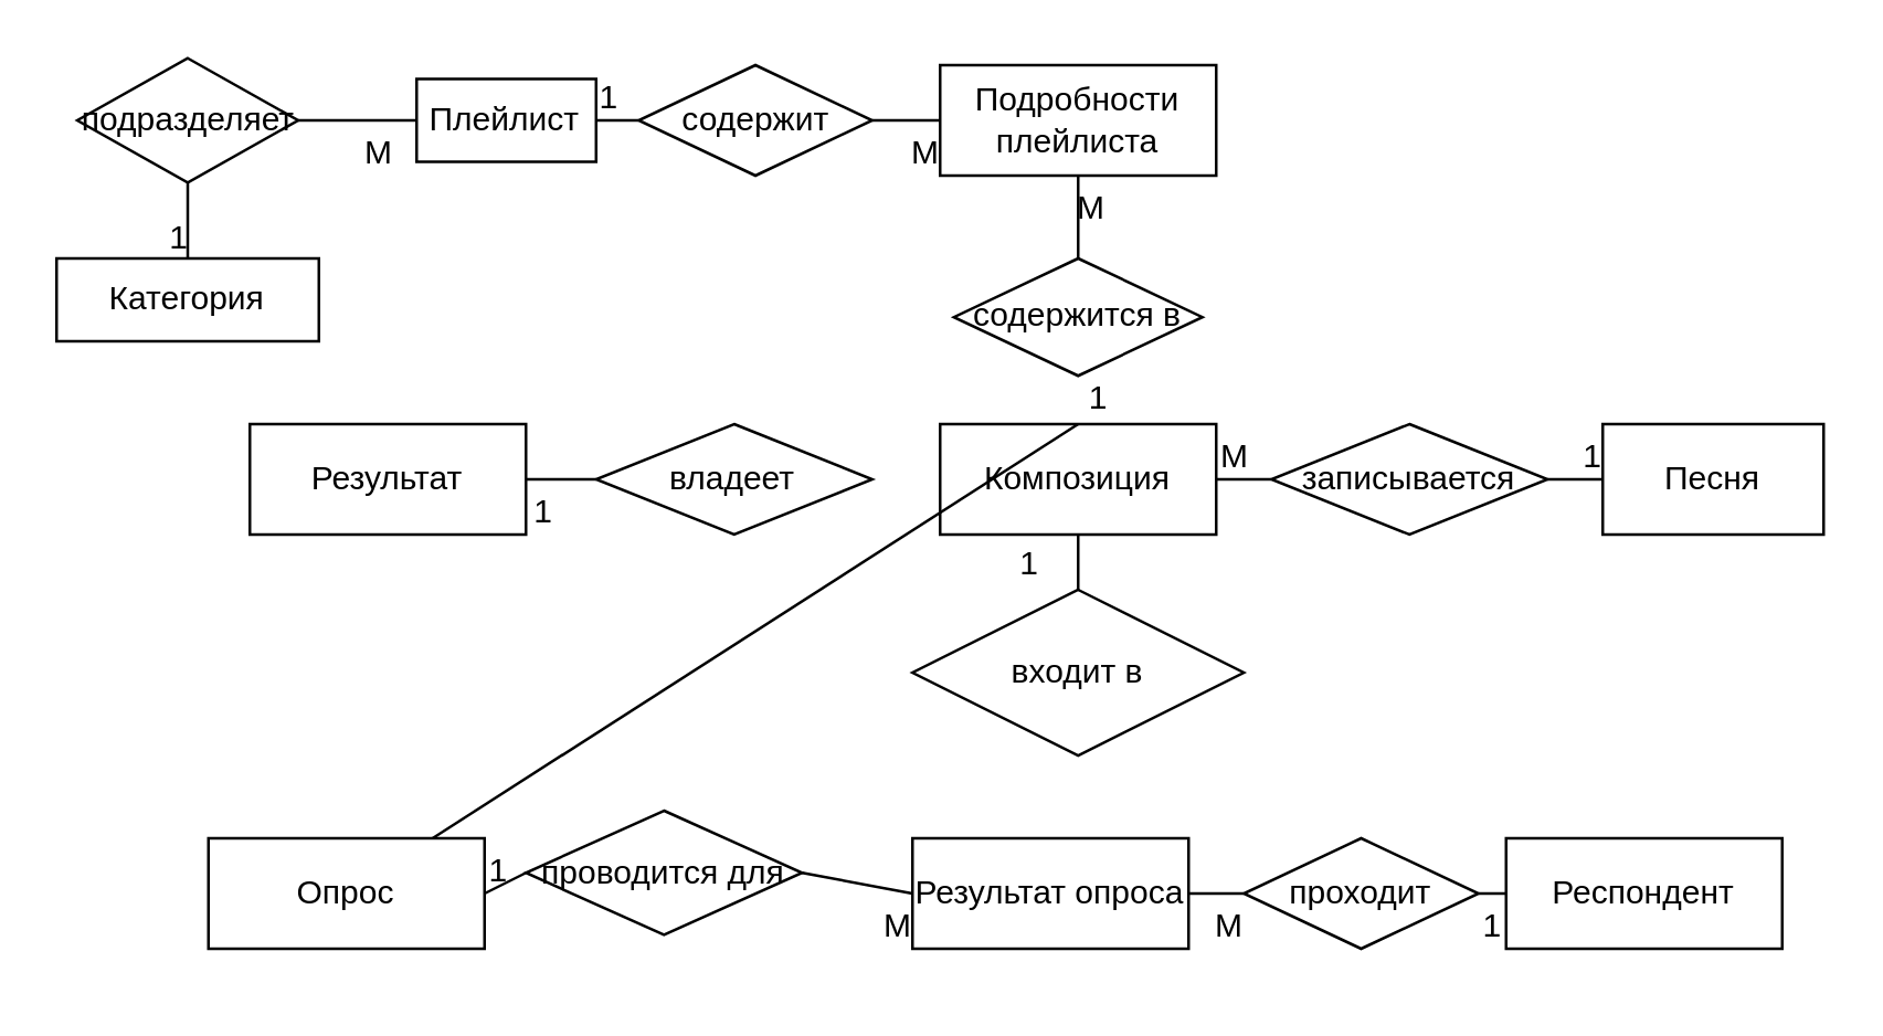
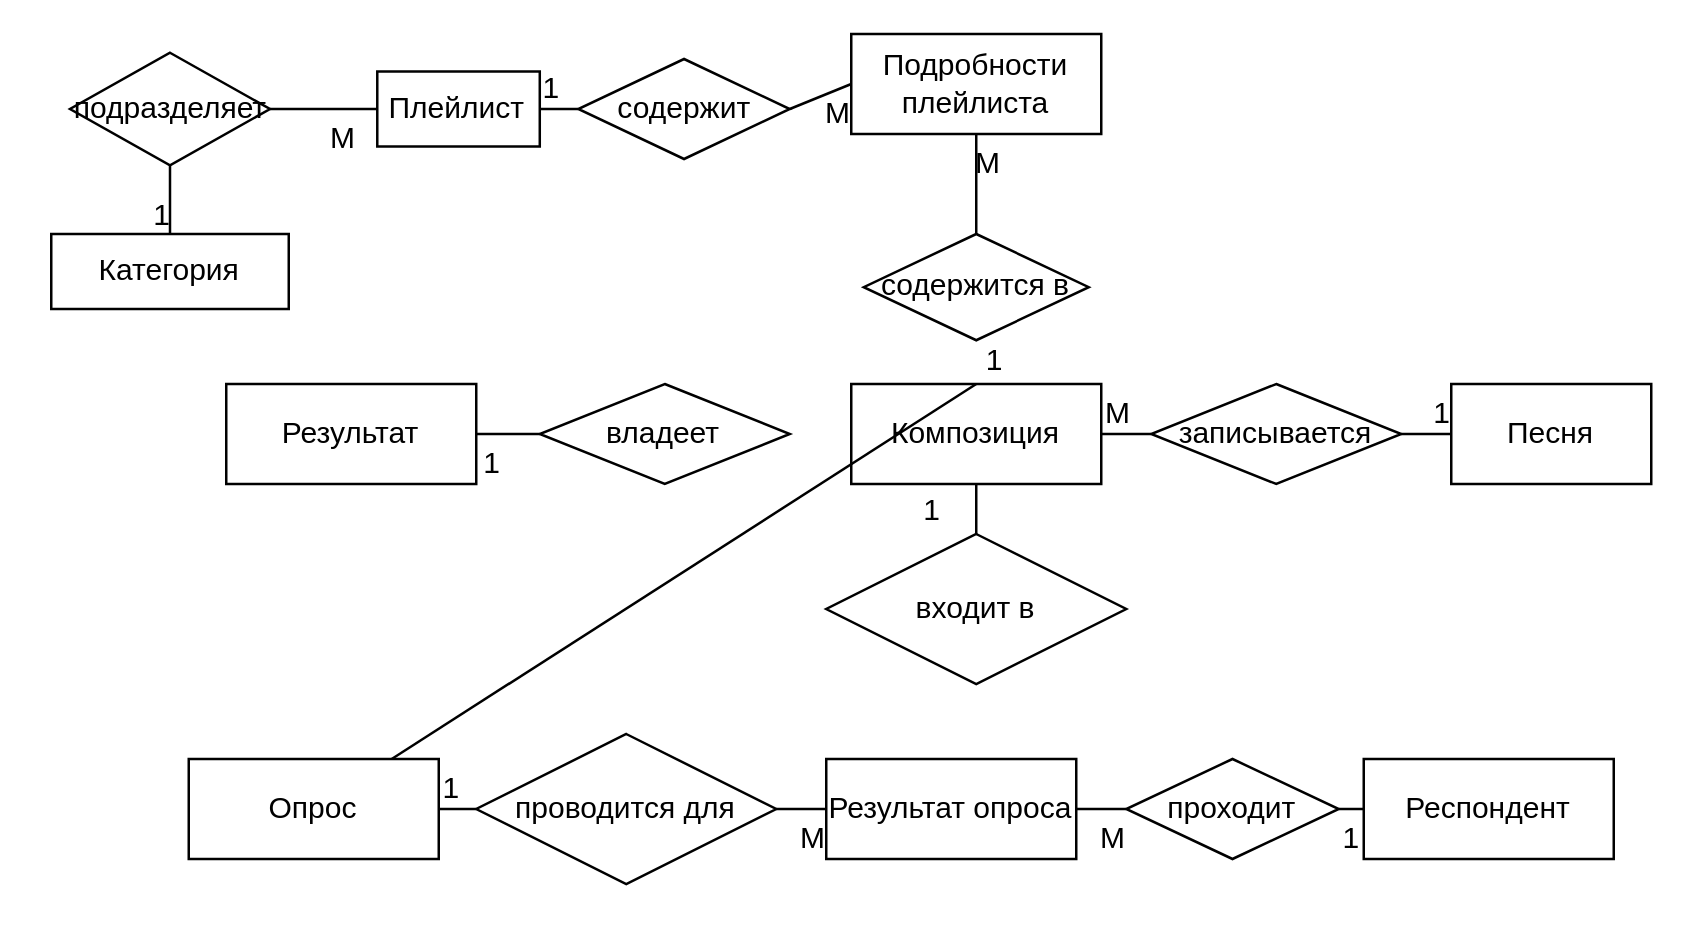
  <mxCell id="0" />
  <mxCell id="1" parent="0" />
  <mxCell id="2" value="Респондент" style="whiteSpace=wrap;html=1;align=center;" parent="1" vertex="1"><mxGeometry x="545" y="303" width="100" height="40" as="geometry" /></mxCell>
  <mxCell id="3" value="Результат опроса" style="whiteSpace=wrap;html=1;align=center;" parent="1" vertex="1"><mxGeometry x="330" y="303" width="100" height="40" as="geometry" /></mxCell>
  <mxCell id="4" value="Опрос" style="whiteSpace=wrap;html=1;align=center;" parent="1" vertex="1"><mxGeometry x="75" y="303" width="100" height="40" as="geometry" /></mxCell>
  <mxCell id="5" value="Плейлист" style="whiteSpace=wrap;html=1;align=center;" parent="1" vertex="1"><mxGeometry x="150.41" y="28" width="65" height="30" as="geometry" /></mxCell>
- <mxCell id="6" value="Подробности плейлиста" style="whiteSpace=wrap;html=1;align=center;" parent="1" vertex="1"><mxGeometry x="340" y="23" width="100" height="40" as="geometry" /></mxCell>
+ <mxCell id="6" value="Подробности плейлиста" style="whiteSpace=wrap;html=1;align=center;" parent="1" vertex="1"><mxGeometry x="340" y="13" width="100" height="40" as="geometry" /></mxCell>
  <mxCell id="7" value="" style="endArrow=none;html=1;rounded=0;startArrow=none;exitX=0.5;exitY=0;exitDx=0;exitDy=0;entryX=0.5;entryY=1;entryDx=0;entryDy=0;" parent="1" source="46" target="6" edge="1"><mxGeometry relative="1" as="geometry"><mxPoint x="170" y="6" as="sourcePoint" /><mxPoint x="390" y="93" as="targetPoint" /></mxGeometry></mxCell>
  <mxCell id="8" value="M" style="resizable=0;html=1;align=right;verticalAlign=bottom;" parent="7" connectable="0" vertex="1"><mxGeometry x="1" relative="1" as="geometry"><mxPoint x="10" y="20" as="offset" /></mxGeometry></mxCell>
  <mxCell id="9" value="" style="endArrow=none;html=1;rounded=0;entryX=0;entryY=0.5;entryDx=0;entryDy=0;startArrow=none;exitX=1;exitY=0.5;exitDx=0;exitDy=0;" parent="1" source="19" target="3" edge="1"><mxGeometry relative="1" as="geometry"><mxPoint x="215" y="353" as="sourcePoint" /><mxPoint x="605.73" y="378" as="targetPoint" /></mxGeometry></mxCell>
  <mxCell id="10" value="M" style="resizable=0;html=1;align=right;verticalAlign=bottom;" parent="9" connectable="0" vertex="1"><mxGeometry x="1" relative="1" as="geometry"><mxPoint y="20" as="offset" /></mxGeometry></mxCell>
  <mxCell id="11" value="" style="endArrow=none;html=1;rounded=0;exitX=0;exitY=0.5;exitDx=0;exitDy=0;startArrow=none;entryX=1;entryY=0.5;entryDx=0;entryDy=0;" parent="1" source="22" target="3" edge="1"><mxGeometry relative="1" as="geometry"><mxPoint x="209.678" y="303.712" as="sourcePoint" /><mxPoint x="275" y="443" as="targetPoint" /></mxGeometry></mxCell>
  <mxCell id="12" value="M" style="resizable=0;html=1;align=right;verticalAlign=bottom;" parent="11" connectable="0" vertex="1"><mxGeometry x="1" relative="1" as="geometry"><mxPoint x="20" y="20" as="offset" /></mxGeometry></mxCell>
  <mxCell id="13" value="" style="endArrow=none;html=1;rounded=0;exitX=1;exitY=0.5;exitDx=0;exitDy=0;entryX=0;entryY=0.5;entryDx=0;entryDy=0;startArrow=none;" parent="1" source="15" target="6" edge="1"><mxGeometry relative="1" as="geometry"><mxPoint x="245" y="233" as="sourcePoint" /><mxPoint x="405" y="233" as="targetPoint" /></mxGeometry></mxCell>
  <mxCell id="14" value="M" style="resizable=0;html=1;align=right;verticalAlign=bottom;" parent="13" connectable="0" vertex="1"><mxGeometry x="1" relative="1" as="geometry"><mxPoint y="20" as="offset" /></mxGeometry></mxCell>
  <mxCell id="15" value="содержит" style="shape=rhombus;perimeter=rhombusPerimeter;whiteSpace=wrap;html=1;align=center;" parent="1" vertex="1"><mxGeometry x="230.82" y="23" width="84.59" height="40" as="geometry" /></mxCell>
  <mxCell id="16" value="" style="endArrow=none;html=1;rounded=0;exitX=1;exitY=0.5;exitDx=0;exitDy=0;entryX=0;entryY=0.5;entryDx=0;entryDy=0;" parent="1" source="5" target="15" edge="1"><mxGeometry relative="1" as="geometry"><mxPoint x="5" y="298" as="sourcePoint" /><mxPoint x="5" y="153" as="targetPoint" /></mxGeometry></mxCell>
  <mxCell id="17" value="1" style="resizable=0;html=1;align=left;verticalAlign=bottom;" parent="16" connectable="0" vertex="1"><mxGeometry x="-1" relative="1" as="geometry" /></mxCell>
  <mxCell id="18" value="Категория" style="whiteSpace=wrap;html=1;align=center;" parent="1" vertex="1"><mxGeometry x="20" y="93" width="95" height="30" as="geometry" /></mxCell>
- <mxCell id="19" value="проводится для" style="shape=rhombus;perimeter=rhombusPerimeter;whiteSpace=wrap;html=1;align=center;" parent="1" vertex="1"><mxGeometry x="190" y="293" width="100" height="45" as="geometry" /></mxCell>
+ <mxCell id="19" value="проводится для" style="shape=rhombus;perimeter=rhombusPerimeter;whiteSpace=wrap;html=1;align=center;" parent="1" vertex="1"><mxGeometry x="190" y="293" width="120" height="60" as="geometry" /></mxCell>
  <mxCell id="20" value="" style="endArrow=none;html=1;rounded=0;entryX=0;entryY=0.5;entryDx=0;entryDy=0;exitX=1;exitY=0.5;exitDx=0;exitDy=0;" parent="1" source="4" target="19" edge="1"><mxGeometry relative="1" as="geometry"><mxPoint x="625.73" y="513" as="sourcePoint" /><mxPoint x="625.73" y="328" as="targetPoint" /></mxGeometry></mxCell>
  <mxCell id="21" value="1" style="resizable=0;html=1;align=left;verticalAlign=bottom;" parent="20" connectable="0" vertex="1"><mxGeometry x="-1" relative="1" as="geometry" /></mxCell>
  <mxCell id="22" value="проходит" style="shape=rhombus;perimeter=rhombusPerimeter;whiteSpace=wrap;html=1;align=center;rotation=0;" parent="1" vertex="1"><mxGeometry x="450" y="303" width="85" height="40" as="geometry" /></mxCell>
  <mxCell id="23" value="" style="endArrow=none;html=1;rounded=0;entryX=1;entryY=0.5;entryDx=0;entryDy=0;exitX=0;exitY=0.5;exitDx=0;exitDy=0;" parent="1" source="2" target="22" edge="1"><mxGeometry relative="1" as="geometry"><mxPoint x="719.33" y="143" as="sourcePoint" /><mxPoint x="719.33" y="303" as="targetPoint" /></mxGeometry></mxCell>
  <mxCell id="24" value="1" style="resizable=0;html=1;align=left;verticalAlign=bottom;" parent="23" connectable="0" vertex="1"><mxGeometry x="-1" relative="1" as="geometry"><mxPoint x="-10" y="20" as="offset" /></mxGeometry></mxCell>
  <mxCell id="25" value="входит в" style="shape=rhombus;perimeter=rhombusPerimeter;whiteSpace=wrap;html=1;align=center;rotation=0;" parent="1" vertex="1"><mxGeometry x="330" y="213" width="120" height="60" as="geometry" /></mxCell>
  <mxCell id="26" value="" style="endArrow=none;html=1;rounded=0;entryX=0.5;entryY=0;entryDx=0;entryDy=0;exitX=0.5;exitY=1;exitDx=0;exitDy=0;" parent="1" source="34" target="25" edge="1"><mxGeometry relative="1" as="geometry"><mxPoint x="440" y="303" as="sourcePoint" /><mxPoint x="650" y="303" as="targetPoint" /></mxGeometry></mxCell>
  <mxCell id="27" value="1" style="resizable=0;html=1;align=left;verticalAlign=bottom;" parent="26" connectable="0" vertex="1"><mxGeometry x="-1" relative="1" as="geometry" /></mxCell>
  <mxCell id="28" value="" style="endArrow=none;html=1;rounded=0;exitX=0.5;exitY=1;exitDx=0;exitDy=0;entryX=0.5;entryY=0;entryDx=0;entryDy=0;startArrow=none;" parent="1" source="30" target="18" edge="1"><mxGeometry relative="1" as="geometry"><mxPoint x="215" y="568" as="sourcePoint" /><mxPoint x="375" y="568" as="targetPoint" /></mxGeometry></mxCell>
  <mxCell id="29" value="1" style="resizable=0;html=1;align=right;verticalAlign=bottom;" parent="28" connectable="0" vertex="1"><mxGeometry x="1" relative="1" as="geometry" /></mxCell>
  <mxCell id="30" value="подразделяет" style="shape=rhombus;perimeter=rhombusPerimeter;whiteSpace=wrap;html=1;align=center;" parent="1" vertex="1"><mxGeometry x="27.5" y="20.5" width="80" height="45" as="geometry" /></mxCell>
  <mxCell id="31" value="" style="endArrow=none;html=1;rounded=0;entryX=1;entryY=0.5;entryDx=0;entryDy=0;exitX=0;exitY=0.5;exitDx=0;exitDy=0;" parent="1" source="5" target="30" edge="1"><mxGeometry relative="1" as="geometry"><mxPoint x="130" y="83" as="sourcePoint" /><mxPoint x="165" y="483" as="targetPoint" /></mxGeometry></mxCell>
  <mxCell id="32" value="M" style="resizable=0;html=1;align=left;verticalAlign=bottom;" parent="31" connectable="0" vertex="1"><mxGeometry x="-1" relative="1" as="geometry"><mxPoint x="-20" y="20" as="offset" /></mxGeometry></mxCell>
  <mxCell id="33" value="Результат" style="whiteSpace=wrap;html=1;align=center;" parent="1" vertex="1"><mxGeometry x="90" y="153" width="100" height="40" as="geometry" /></mxCell>
  <mxCell id="34" value="Композиция" style="whiteSpace=wrap;html=1;align=center;" parent="1" vertex="1"><mxGeometry x="340" y="153" width="100" height="40" as="geometry" /></mxCell>
  <mxCell id="35" value="" style="endArrow=none;html=1;rounded=0;exitX=0;exitY=0.5;exitDx=0;exitDy=0;entryX=1;entryY=0.5;entryDx=0;entryDy=0;startArrow=none;" parent="1" source="37" target="33" edge="1"><mxGeometry relative="1" as="geometry"><mxPoint x="470" y="403" as="sourcePoint" /><mxPoint x="630" y="403" as="targetPoint" /></mxGeometry></mxCell>
  <mxCell id="36" value="1" style="resizable=0;html=1;align=right;verticalAlign=bottom;" parent="35" connectable="0" vertex="1"><mxGeometry x="1" relative="1" as="geometry"><mxPoint x="10" y="20" as="offset" /></mxGeometry></mxCell>
  <mxCell id="37" value="владеет" style="shape=rhombus;perimeter=rhombusPerimeter;whiteSpace=wrap;html=1;align=center;" parent="1" vertex="1"><mxGeometry x="215.41" y="153" width="100" height="40" as="geometry" /></mxCell>
  <mxCell id="38" value="Песня" style="whiteSpace=wrap;html=1;align=center;" parent="1" vertex="1"><mxGeometry x="580" y="153" width="80" height="40" as="geometry" /></mxCell>
  <mxCell id="39" value="" style="endArrow=none;html=1;rounded=0;exitX=1;exitY=0.5;exitDx=0;exitDy=0;entryX=0;entryY=0.5;entryDx=0;entryDy=0;startArrow=none;" parent="1" source="41" target="38" edge="1"><mxGeometry relative="1" as="geometry"><mxPoint x="470" y="403" as="sourcePoint" /><mxPoint x="630" y="403" as="targetPoint" /></mxGeometry></mxCell>
  <mxCell id="40" value="1" style="resizable=0;html=1;align=right;verticalAlign=bottom;" parent="39" connectable="0" vertex="1"><mxGeometry x="1" relative="1" as="geometry" /></mxCell>
  <mxCell id="41" value="записывается" style="shape=rhombus;perimeter=rhombusPerimeter;whiteSpace=wrap;html=1;align=center;" parent="1" vertex="1"><mxGeometry x="460" y="153" width="100" height="40" as="geometry" /></mxCell>
  <mxCell id="42" value="" style="endArrow=none;html=1;rounded=0;exitX=1;exitY=0.5;exitDx=0;exitDy=0;entryX=0;entryY=0.5;entryDx=0;entryDy=0;" parent="1" source="34" target="41" edge="1"><mxGeometry relative="1" as="geometry"><mxPoint x="440" y="173" as="sourcePoint" /><mxPoint x="530" y="173" as="targetPoint" /></mxGeometry></mxCell>
  <mxCell id="43" value="M" style="resizable=0;html=1;align=left;verticalAlign=bottom;" parent="42" connectable="0" vertex="1"><mxGeometry x="-1" relative="1" as="geometry" /></mxCell>
  <mxCell id="44" value="1" style="resizable=0;html=1;align=right;verticalAlign=bottom;" parent="1" connectable="0" vertex="1"><mxGeometry x="395.001" y="203" as="geometry"><mxPoint x="-19" y="9" as="offset" /></mxGeometry></mxCell>
  <mxCell id="45" value="1" style="resizable=0;html=1;align=right;verticalAlign=bottom;" parent="1" connectable="0" vertex="1"><mxGeometry x="420.001" y="143" as="geometry"><mxPoint x="-19" y="9" as="offset" /></mxGeometry></mxCell>
  <mxCell id="46" value="содержится в" style="shape=rhombus;perimeter=rhombusPerimeter;whiteSpace=wrap;html=1;align=center;" vertex="1" parent="1"><mxGeometry x="345" y="93" width="90" height="42.5" as="geometry" /></mxCell>
  <mxCell id="47" value="" style="endArrow=none;html=1;rounded=0;startArrow=none;exitX=0.5;exitY=0;exitDx=0;exitDy=0;" edge="1" parent="1" source="34" target="4"><mxGeometry relative="1" as="geometry"><mxPoint x="390" y="153" as="sourcePoint" /><mxPoint x="390" y="85.5" as="targetPoint" /></mxGeometry></mxCell>
